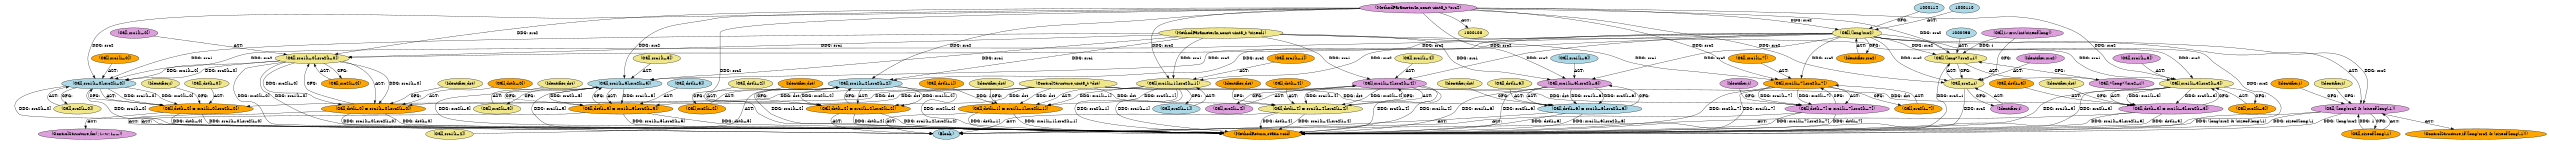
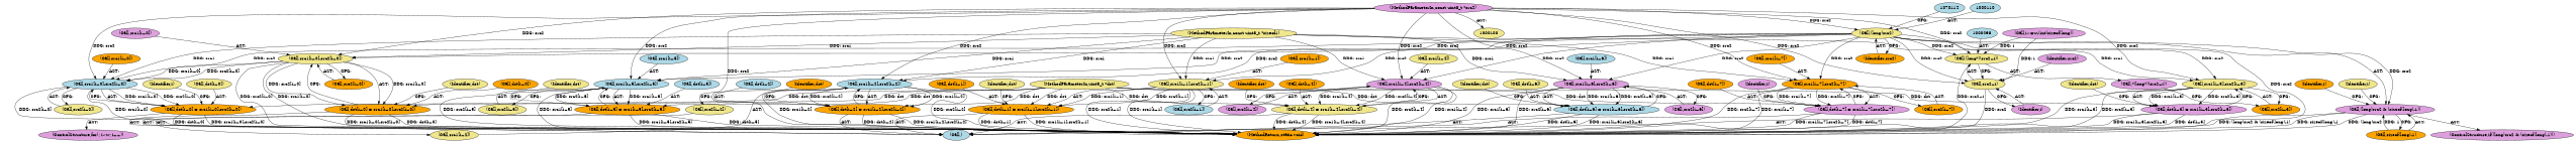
  digraph {
    node [fillcolor=khaki style=filled]
    n1 [fillcolor=plum label="(MethodParameterIn,const uint8_t *src4)"]
    n2 [label="(Call,(long)src2)"]
    n3 [label="(Call,src1[i+0]-src2[i+0])"]
    n4 [fillcolor=lightblue label="(Call,src1[i+0]-src2[i+0])"]
    n5 [label="(Call,src1[i+1]-src2[i+1])"]
    n6 [fillcolor=lightblue label="(Call,src1[i+2]-src2[i+2])"]
    n7 [label="(Call,src1[i+3]-src2[i+3])"]
    n8 [fillcolor=plum label="(Call,src1[i+4]-src2[i+4])"]
    n9 [fillcolor=lightblue label="(Call,src1[i+5]-src2[i+5])"]
    n10 [fillcolor=plum label="(Call,src1[i+6]-src2[i+6])"]
    n11 [fillcolor=orange label="(Call,src1[i+7]-src2[i+7])"]
    n12 [label="(Call,(long*)(src2+i))"]
    n13 [label="(Call,src2+i)"]
    n14 [fillcolor=orange label="(MethodReturn,static void)"]
    1000100
    n16 [fillcolor=plum label="(Call,(long)src2 & (sizeof(long)-1))"]
    n17 [fillcolor=orange label="(Identifier,src2)"]
    n18 [fillcolor=orange label="(Call,dst[i+0] = src1[i+0]-src2[i+0])"]
    n19 [fillcolor=orange label="(Call,src2[i+0])"]
    n20 [fillcolor=orange label="(Call,dst[i+0] = src1[i+0]-src2[i+0])"]
    n21 [label="(Call,src2[i+0])"]
    n22 [fillcolor=orange label="(Call,dst[i+1] = src1[i+1]-src2[i+1])"]
    n23 [fillcolor=lightblue label="(Call,src2[i+1])"]
    n24 [fillcolor=orange label="(Call,dst[i+2] = src1[i+2]-src2[i+2])"]
-   n25 [fillcolor=orange label="(Call,src2[i+2])"]
+   n25 [label="(Call,src2[i+2])"]
    n26 [fillcolor=plum label="(Call,dst[i+3] = src1[i+3]-src2[i+3])"]
    n27 [fillcolor=orange label="(Call,src2[i+3])"]
    n28 [label="(Call,dst[i+4] = src1[i+4]-src2[i+4])"]
    n29 [fillcolor=plum label="(Call,src2[i+4])"]
    n30 [fillcolor=orange label="(Call,dst[i+5] = src1[i+5]-src2[i+5])"]
    n31 [label="(Call,src2[i+5])"]
    n32 [fillcolor=lightblue label="(Call,dst[i+6] = src1[i+6]-src2[i+6])"]
+   n33 [fillcolor=plum label="(Call,src2[i+6])"]
    n34 [fillcolor=plum label="(Call,dst[i+7] = src1[i+7]-src2[i+7])"]
    n35 [fillcolor=orange label="(Call,src2[i+7])"]
    n36 [fillcolor=plum label="(Call,*(long*)(src2+i))"]
    n37 [fillcolor=plum label="(Identifier,i)"]
    n38 [fillcolor=orange label="(Call,sizeof(long)-1)"]
-   n39 [fillcolor=orange label="(ControlStructure,if((long)src2 & (sizeof(long)-1)))"]
-   n40 [fillcolor=lightblue label="(Block,)"]
+   n39 [fillcolor=plum label="(ControlStructure,if((long)src2 & (sizeof(long)-1)))"]
+   n40 [fillcolor=lightblue label="(Call,)"]
    n41 [fillcolor=plum label="(ControlStructure,for(; i<w; i++))"]
    n42 [label="(Call,src1[i+4])"]
    n43 [fillcolor=orange label="(Call,src1[i+1])"]
    n44 [fillcolor=orange label="(Identifier,i)"]
-   n45 [label="(ControlStructure,uint8_t *dst)"]
+   n45 [label="(MethodParameterIn,uint8_t *dst)"]
    n46 [fillcolor=orange label="(Call,dst[i+1])"]
    n47 [fillcolor=orange label="(Identifier,dst)"]
    n48 [label="(Identifier,dst)"]
    n49 [label="(Identifier,dst)"]
    n50 [label="(Identifier,i)"]
    n51 [label="(Identifier,dst)"]
-   n52 [fillcolor=orange label="(Call,dst[i+3])"]
    n53 [fillcolor=orange label="(Call,src1[i+7])"]
    n54 [fillcolor=lightblue label="(Call,dst[i+5])"]
    n55 [fillcolor=plum label="(Call,i<=w-(int)sizeof(long))"]
    n56 [label="(Identifier,dst)"]
    n57 [label="(Call,src1[i+2])"]
    n58 [label="(Call,dst[i+6])"]
    n59 [fillcolor=lightblue label="(Call,src1[i+6])"]
    n60 [label="(Identifier,dst)"]
    n61 [fillcolor=orange label="(Call,dst[i+0])"]
    n62 [fillcolor=orange label="(Call,src1[i+0])"]
+   n63 [fillcolor=orange label="(Call,dst[i+7])"]
    n64 [fillcolor=plum label="(Call,src1[i+0])"]
    n65 [label="(Identifier,i)"]
-   n66 [label="(Call,src1[i+5])"]
-   n67 [label="(Call,dst[i+2])"]
+   n66 [fillcolor=lightblue label="(Call,src1[i+5])"]
+   n67 [fillcolor=lightblue label="(Call,dst[i+2])"]
    n68 [fillcolor=orange label="(Call,dst[i+4])"]
    n69 [fillcolor=plum label="(Identifier,i)"]
    n70 [label="(MethodParameterIn,const uint8_t *sizeof1)"]
    n71 [fillcolor=orange label="(Identifier,dst)"]
-   n72 [fillcolor=plum label="(Call,src1[i+3])"]
    n73 [label="(Call,dst[i+0])"]
    n74 [fillcolor=plum label="(Identifier,src2)"]
    1000110 [fillcolor=lightblue]
-   1000114 [fillcolor=lightblue]
+   1000114 [fillcolor=lightblue label=1070114]
    1000298 [fillcolor=lightblue]
    n1 -> n2 [label="DDG: src2"]
    n1 -> n3 [label="DDG: src2"]
    n1 -> n4 [label="DDG: src2"]
    n1 -> n5 [label="DDG: src2"]
    n1 -> n6 [label="DDG: src2"]
    n1 -> n7 [label="DDG: src2"]
+   n1 -> n8 [label="DDG: src2"]
    n1 -> n9 [label="DDG: src2"]
    n1 -> n10 [label="DDG: src2"]
    n1 -> n11 [label="DDG: src2"]
    n1 -> n12 [label="DDG: src2"]
    n1 -> n13 [label="DDG: src2"]
    n1 -> n14 [label="DDG: src2"]
    n1 -> 1000100 [label="AST: "]
    n2 -> n3 [label="DDG: src2"]
    n2 -> n4 [label="DDG: src2"]
    n2 -> n5 [label="DDG: src2"]
    n2 -> n6 [label="DDG: src2"]
    n2 -> n7 [label="DDG: src2"]
    n2 -> n8 [label="DDG: src2"]
    n2 -> n9 [label="DDG: src2"]
    n2 -> n10 [label="DDG: src2"]
    n2 -> n11 [label="DDG: src2"]
    n2 -> n12 [label="DDG: src2"]
    n2 -> n13 [label="DDG: src2"]
    n2 -> n14 [label="DDG: src2"]
    n2 -> n16 [label="AST: "]
    n2 -> n16 [label="DDG: src2"]
    n2 -> n17 [label="CFG: "]
    n3 -> n4 [label="DDG: src1[i+0]"]
    n3 -> n4 [label="DDG: src2[i+0]"]
    n3 -> n14 [label="DDG: src2[i+0]"]
    n3 -> n14 [label="DDG: src1[i+0]"]
    n3 -> n18 [label="AST: "]
    n3 -> n18 [label="DDG: src1[i+0]"]
    n3 -> n18 [label="DDG: src2[i+0]"]
    n3 -> n19 [label="CFG: "]
    n4 -> n14 [label="DDG: src2[i+0]"]
    n4 -> n14 [label="DDG: src1[i+0]"]
    n4 -> n20 [label="AST: "]
    n4 -> n20 [label="DDG: src1[i+0]"]
    n4 -> n20 [label="DDG: src2[i+0]"]
    n4 -> n21 [label="CFG: "]
    n5 -> n14 [label="DDG: src2[i+1]"]
    n5 -> n14 [label="DDG: src1[i+1]"]
    n5 -> n22 [label="AST: "]
    n5 -> n22 [label="DDG: src1[i+1]"]
    n5 -> n22 [label="DDG: src2[i+1]"]
    n5 -> n23 [label="CFG: "]
    n6 -> n14 [label="DDG: src2[i+2]"]
    n6 -> n14 [label="DDG: src1[i+2]"]
    n6 -> n24 [label="AST: "]
    n6 -> n24 [label="DDG: src1[i+2]"]
    n6 -> n24 [label="DDG: src2[i+2]"]
    n6 -> n25 [label="CFG: "]
    n7 -> n14 [label="DDG: src1[i+3]"]
    n7 -> n14 [label="DDG: src2[i+3]"]
    n7 -> n26 [label="AST: "]
    n7 -> n26 [label="DDG: src1[i+3]"]
    n7 -> n26 [label="DDG: src2[i+3]"]
    n7 -> n27 [label="CFG: "]
    n8 -> n14 [label="DDG: src2[i+4]"]
    n8 -> n14 [label="DDG: src1[i+4]"]
    n8 -> n28 [label="AST: "]
    n8 -> n28 [label="DDG: src1[i+4]"]
    n8 -> n28 [label="DDG: src2[i+4]"]
    n8 -> n29 [label="CFG: "]
    n9 -> n14 [label="DDG: src2[i+5]"]
    n9 -> n14 [label="DDG: src1[i+5]"]
    n9 -> n30 [label="AST: "]
    n9 -> n30 [label="DDG: src1[i+5]"]
    n9 -> n30 [label="DDG: src2[i+5]"]
    n9 -> n31 [label="CFG: "]
    n10 -> n14 [label="DDG: src1[i+6]"]
    n10 -> n14 [label="DDG: src2[i+6]"]
    n10 -> n32 [label="AST: "]
    n10 -> n32 [label="DDG: src1[i+6]"]
    n10 -> n32 [label="DDG: src2[i+6]"]
+   n10 -> n33 [label="CFG: "]
    n11 -> n14 [label="DDG: src2[i+7]"]
    n11 -> n14 [label="DDG: src1[i+7]"]
    n11 -> n34 [label="AST: "]
    n11 -> n34 [label="DDG: src1[i+7]"]
    n11 -> n34 [label="DDG: src2[i+7]"]
    n11 -> n35 [label="CFG: "]
    n12 -> n13 [label="CFG: "]
    n12 -> n14 [label="DDG: src2+i"]
    n12 -> n36 [label="AST: "]
    n13 -> n12 [label="AST: "]
    n13 -> n14 [label="DDG: src2"]
    n13 -> n37 [label="CFG: "]
    n16 -> n14 [label="DDG: (long)src2 & (sizeof(long)-1)"]
    n16 -> n14 [label="DDG: sizeof(long)-1"]
    n16 -> n14 [label="DDG: (long)src2"]
    n16 -> n38 [label="CFG: "]
    n16 -> n39 [label="AST: "]
    n17 -> n2 [label="AST: "]
    n18 -> n3 [label="CFG: "]
    n18 -> n14 [label="DDG: src1[i+0]-src2[i+0]"]
    n18 -> n14 [label="DDG: dst[i+0]"]
    n18 -> n40 [label="AST: "]
    n19 -> n3 [label="AST: "]
    n20 -> n4 [label="CFG: "]
    n20 -> n14 [label="DDG: dst[i+0]"]
    n20 -> n14 [label="DDG: src1[i+0]-src2[i+0]"]
    n20 -> n41 [label="AST: "]
    n21 -> n4 [label="AST: "]
    n22 -> n14 [label="DDG: src1[i+1]-src2[i+1]"]
    n22 -> n14 [label="DDG: dst[i+1]"]
    n22 -> n40 [label="AST: "]
    n23 -> n5 [label="AST: "]
    n24 -> n6 [label="CFG: "]
    n24 -> n14 [label="DDG: src1[i+2]-src2[i+2]"]
    n24 -> n14 [label="DDG: dst[i+2]"]
    n24 -> n40 [label="AST: "]
-   n25 -> n6 [label="AST: "]
+   n25 -> n57 [label="AST: "]
    n26 -> n7 [label="CFG: "]
    n26 -> n14 [label="DDG: dst[i+3]"]
    n26 -> n14 [label="DDG: src1[i+3]-src2[i+3]"]
    n26 -> n40 [label="AST: "]
    n27 -> n7 [label="AST: "]
    n28 -> n8 [label="CFG: "]
    n28 -> n14 [label="DDG: dst[i+4]"]
    n28 -> n14 [label="DDG: src1[i+4]-src2[i+4]"]
    n28 -> n40 [label="AST: "]
    n29 -> n8 [label="AST: "]
    n30 -> n9 [label="CFG: "]
    n30 -> n14 [label="DDG: src1[i+5]-src2[i+5]"]
    n30 -> n14 [label="DDG: dst[i+5]"]
    n30 -> n40 [label="AST: "]
    n31 -> n9 [label="AST: "]
    n32 -> n10 [label="CFG: "]
    n32 -> n14 [label="DDG: dst[i+6]"]
    n32 -> n14 [label="DDG: src1[i+6]-src2[i+6]"]
    n32 -> n40 [label="AST: "]
+   n33 -> n10 [label="AST: "]
    n34 -> n11 [label="CFG: "]
    n34 -> n14 [label="DDG: src1[i+7]-src2[i+7]"]
    n34 -> n14 [label="DDG: dst[i+7]"]
    n34 -> n40 [label="AST: "]
    n35 -> n11 [label="AST: "]
-   n36 -> n12 [label="CFG: "]
+   n36 -> n27 [label="CFG: "]
    n37 -> n13 [label="AST: "]
    n38 -> n16 [label="AST: "]
    n38 -> n16 [label="DDG: 1"]
    n42 -> n8 [label="AST: "]
    n43 -> n5 [label="AST: "]
    n44 -> n16 [label="CFG: "]
    n45 -> n18 [label="DDG: dst"]
    n45 -> n20 [label="DDG: dst"]
    n45 -> n22 [label="DDG: dst"]
    n45 -> n24 [label="DDG: dst"]
    n45 -> n26 [label="DDG: dst"]
    n45 -> n28 [label="DDG: dst"]
    n45 -> n30 [label="DDG: dst"]
    n45 -> n32 [label="DDG: dst"]
    n45 -> n34 [label="DDG: dst"]
-   n46 -> n22 [label="DDG: 1"]
+   n46 -> n22 [label="AST: "]
    n47 -> n28 [label="CFG: "]
    n48 -> n30 [label="CFG: "]
    n49 -> n32 [label="CFG: "]
    n50 -> n16 [label="CFG: "]
    n51 -> n18 [label="CFG: "]
-   n52 -> n26 [label="AST: "]
    n53 -> n11 [label="AST: "]
    n54 -> n30 [label="AST: "]
    n55 -> n12 [label="DDG: i"]
-   n55 -> n13 [label="CFG: "]
+   n55 -> n13 [label="DDG: i"]
    n56 -> n22 [label="CFG: "]
    n57 -> n6 [label="AST: "]
    n58 -> n32 [label="AST: "]
    n59 -> n10 [label="AST: "]
    n60 -> n26 [label="CFG: "]
    n61 -> n18 [label="AST: "]
    n62 -> n4 [label="AST: "]
+   n63 -> n34 [label="AST: "]
    n64 -> n3 [label="AST: "]
    n65 -> n20 [label="CFG: "]
    n66 -> n9 [label="AST: "]
    n67 -> n24 [label="AST: "]
    n68 -> n28 [label="AST: "]
    n69 -> n34 [label="CFG: "]
    n70 -> n3 [label="DDG: src1"]
    n70 -> n4 [label="DDG: src1"]
    n70 -> n5 [label="DDG: src1"]
    n70 -> n6 [label="DDG: src1"]
    n70 -> n7 [label="DDG: src1"]
    n70 -> n8 [label="DDG: src1"]
    n70 -> n9 [label="DDG: src1"]
    n70 -> n10 [label="DDG: src1"]
    n70 -> n11 [label="DDG: src1"]
    n71 -> n24 [label="CFG: "]
-   n72 -> n7 [label="AST: "]
    n73 -> n20 [label="AST: "]
    n74 -> n13 [label="AST: "]
    1000110 -> n2 [label="AST: "]
    1000114 -> n2 [label="CFG: "]
    1000298 -> n12 [label="AST: "]
  }
